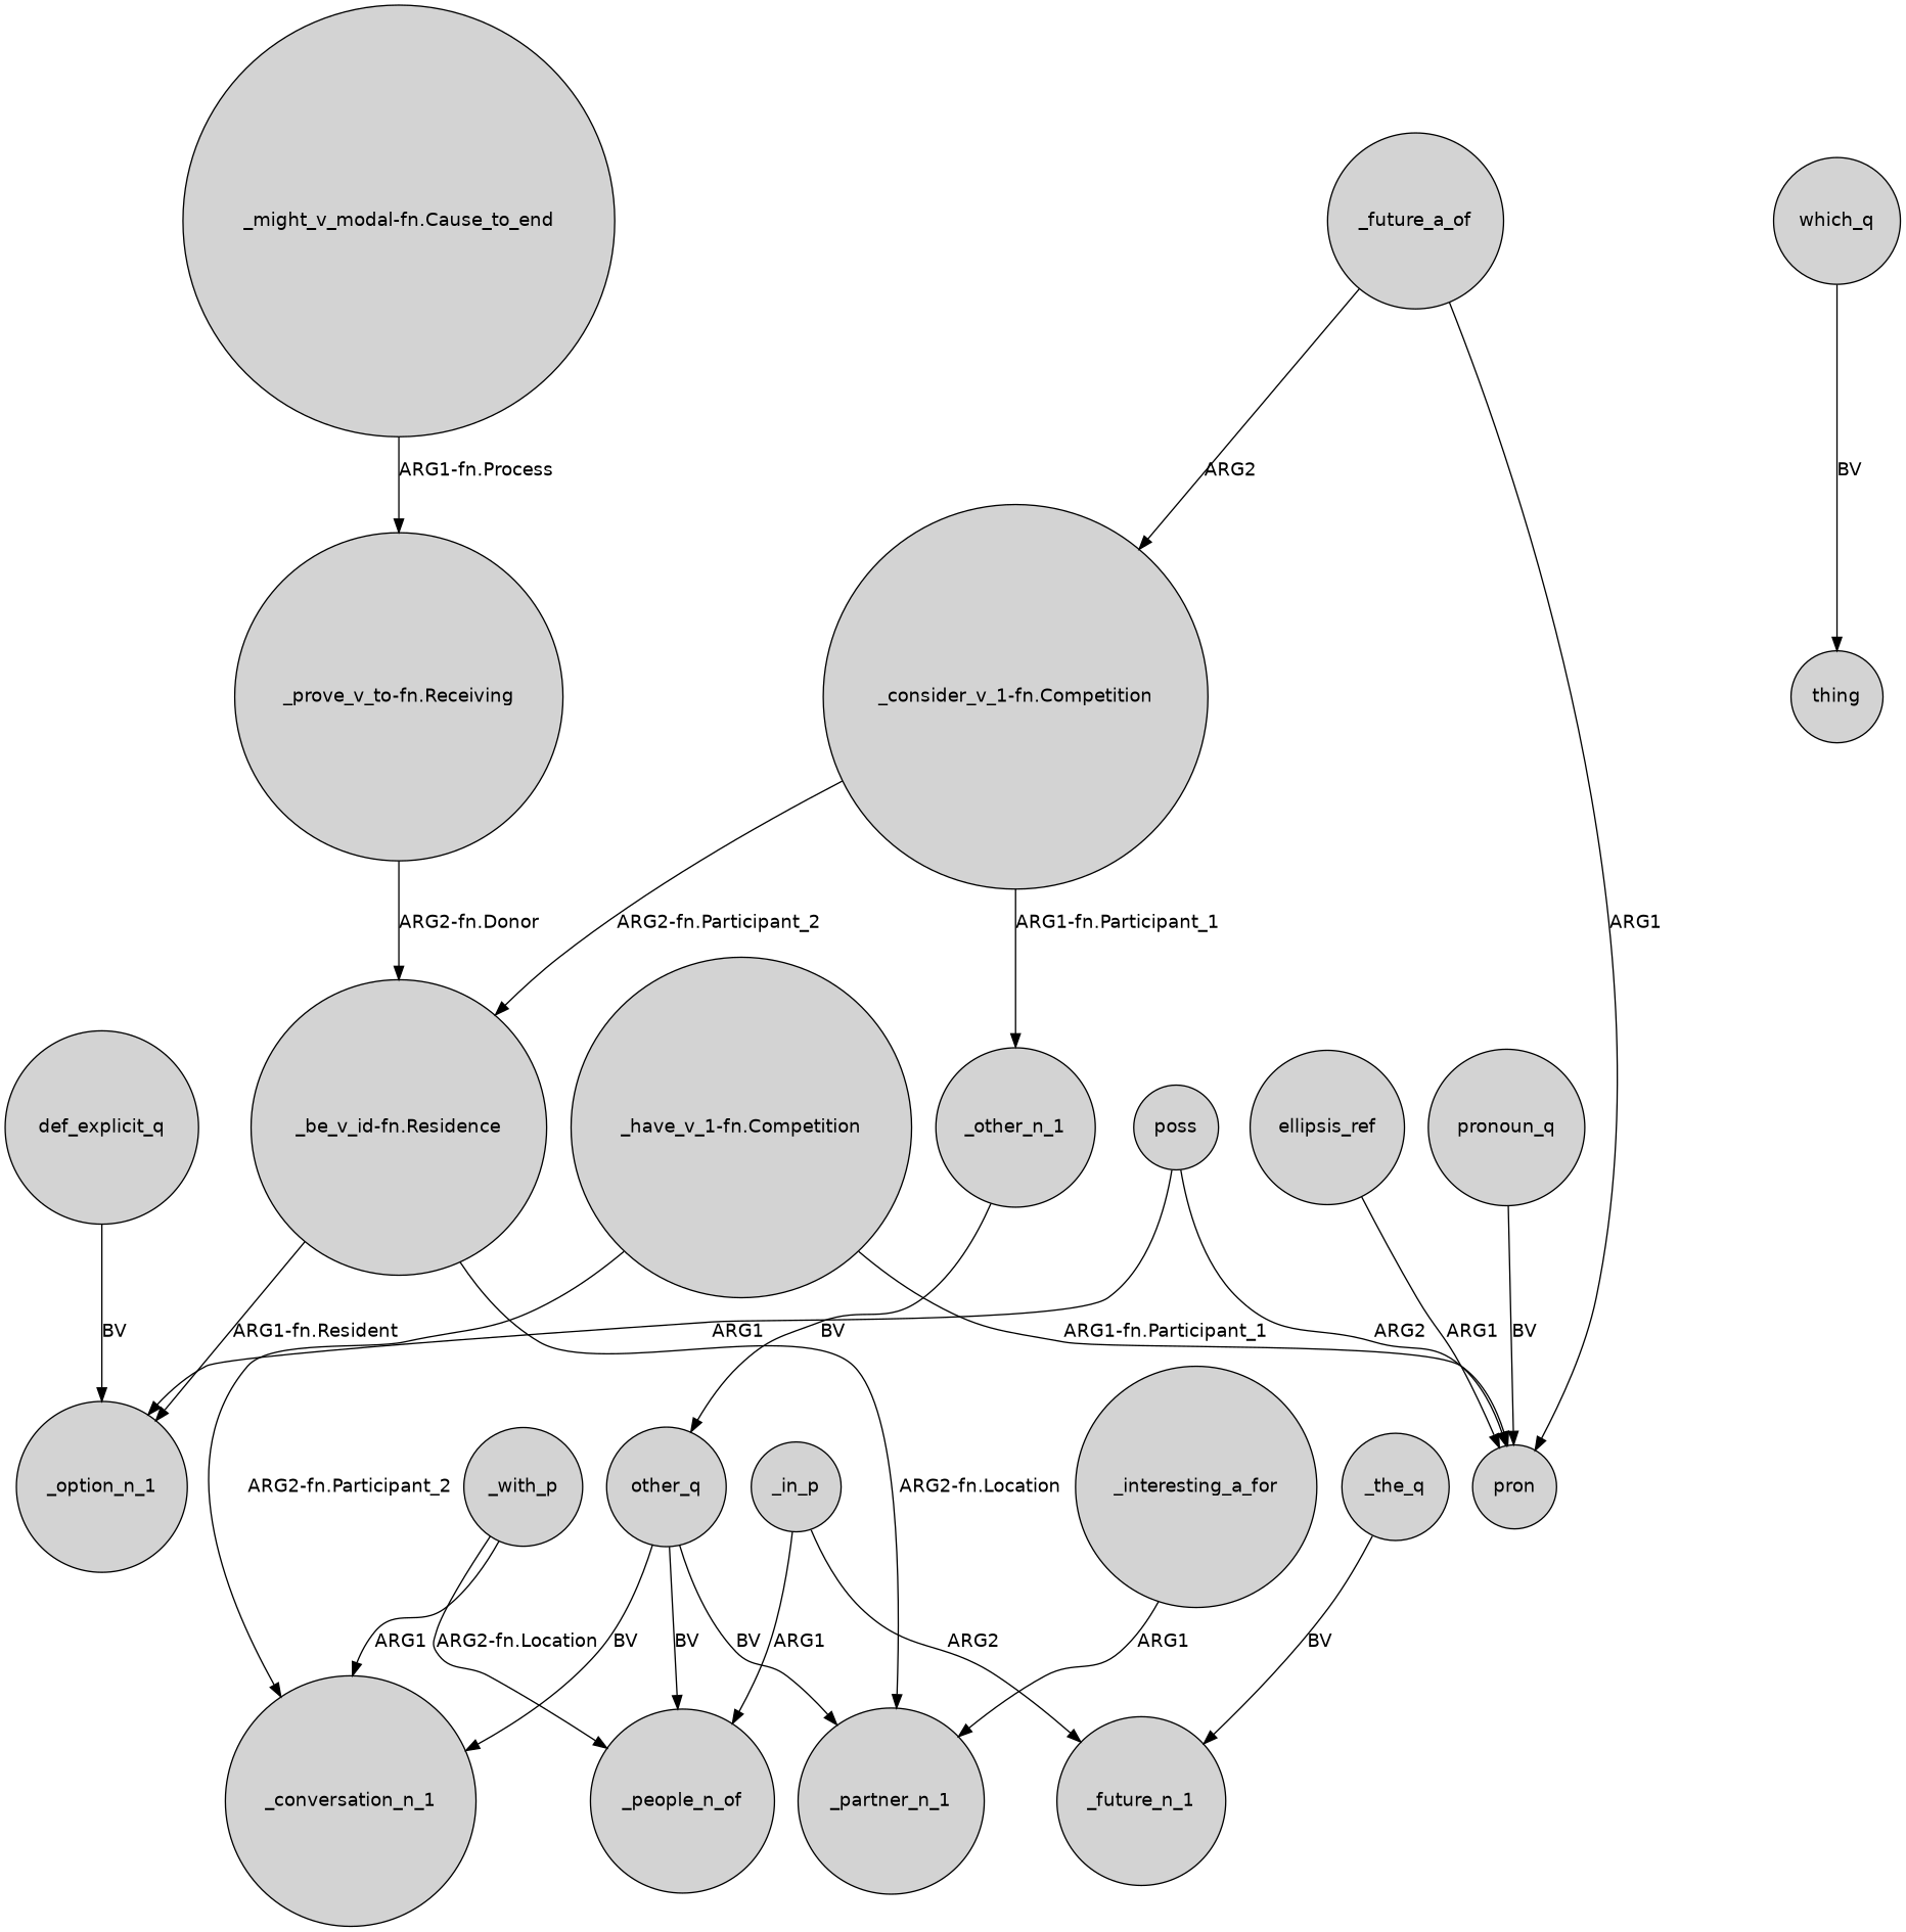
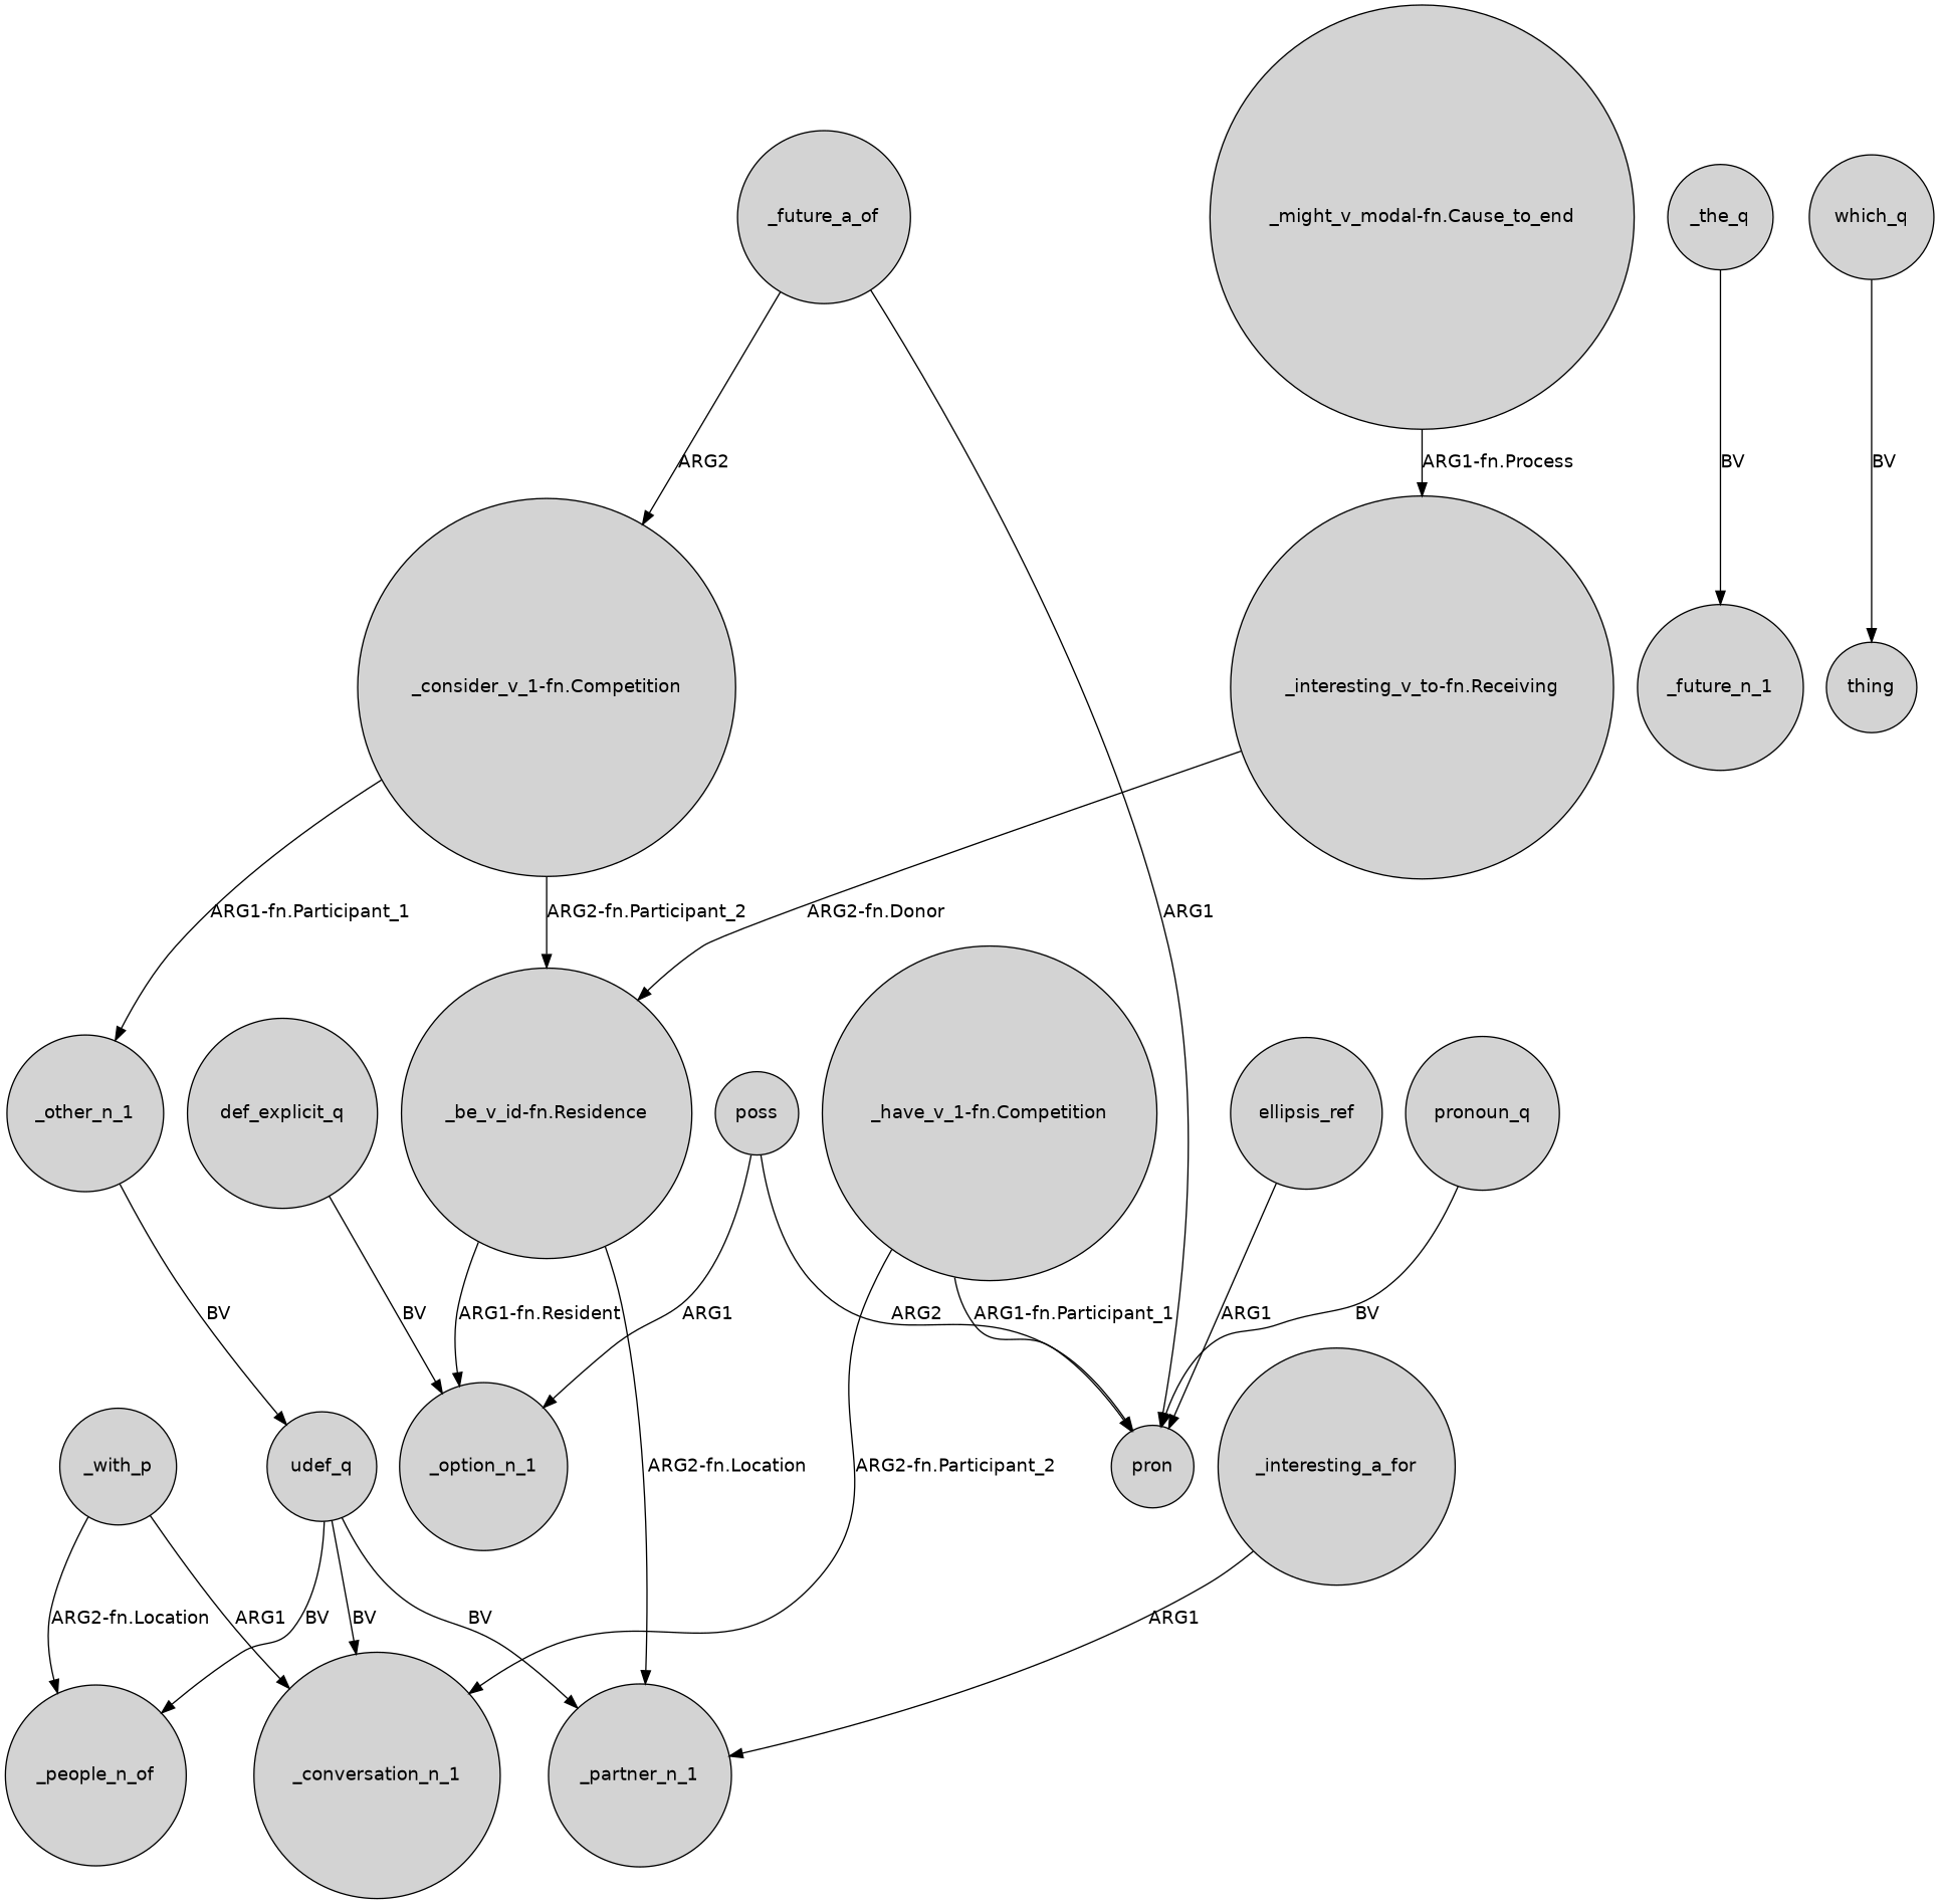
  digraph {
    fontname="DejaVu Sans"
    node [fontname="DejaVu Sans" shape=circle style=filled]
    edge [fontname="DejaVu Sans"]
    "_be_v_id-fn.Residence"
    _option_n_1
    _partner_n_1
    _with_p
    _people_n_of
    _conversation_n_1
    def_explicit_q
    _the_q
    _future_n_1
    "_have_v_1-fn.Competition"
    pron
-   _in_p
    _interesting_a_for
    poss
-   "_prove_v_to-fn.Receiving"
+   "_prove_v_to-fn.Receiving" [label="_interesting_v_to-fn.Receiving"]
    "_consider_v_1-fn.Competition"
    _other_n_1
-   udef_q [label=other_q]
+   udef_q
    ellipsis_ref
    "_might_v_modal-fn.Cause_to_end"
    pronoun_q
    which_q
    thing
    n24 [label=_future_a_of]
    "_be_v_id-fn.Residence" -> _option_n_1 [label="ARG1-fn.Resident"]
    "_be_v_id-fn.Residence" -> _partner_n_1 [label="ARG2-fn.Location"]
    _with_p -> _people_n_of [label="ARG2-fn.Location"]
    _with_p -> _conversation_n_1 [label=ARG1]
    def_explicit_q -> _option_n_1 [label=BV]
    _the_q -> _future_n_1 [label=BV]
    "_have_v_1-fn.Competition" -> _conversation_n_1 [label="ARG2-fn.Participant_2"]
    "_have_v_1-fn.Competition" -> pron [label="ARG1-fn.Participant_1"]
-   _in_p -> _people_n_of [label=ARG1]
-   _in_p -> _future_n_1 [label=ARG2]
    _interesting_a_for -> _partner_n_1 [label=ARG1]
    poss -> _option_n_1 [label=ARG1]
    poss -> pron [label=ARG2]
    "_prove_v_to-fn.Receiving" -> "_be_v_id-fn.Residence" [label="ARG2-fn.Donor"]
    "_consider_v_1-fn.Competition" -> "_be_v_id-fn.Residence" [label="ARG2-fn.Participant_2"]
    "_consider_v_1-fn.Competition" -> _other_n_1 [label="ARG1-fn.Participant_1"]
    _other_n_1 -> udef_q [label=BV]
    udef_q -> _partner_n_1 [label=BV]
    udef_q -> _people_n_of [label=BV]
    udef_q -> _conversation_n_1 [label=BV]
    ellipsis_ref -> pron [label=ARG1]
    "_might_v_modal-fn.Cause_to_end" -> "_prove_v_to-fn.Receiving" [label="ARG1-fn.Process"]
    pronoun_q -> pron [label=BV]
    which_q -> thing [label=BV]
    n24 -> pron [label=ARG1]
    n24 -> "_consider_v_1-fn.Competition" [label=ARG2]
  }
